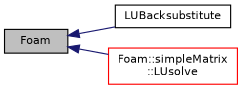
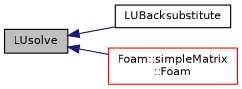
  digraph {
    rankdir=LR
    node [color=black fontname=Helvetica fontsize=10 shape=record]
    edge [color=midnightblue dir=back fontname=Helvetica fontsize=10 labelfontname=Helvetica labelfontsize=10 style=solid]
-   n1 [fillcolor=grey75 fontcolor=black height=0.2 label=Foam style=filled width=0.4]
+   n1 [fillcolor=grey75 fontcolor=black height=0.2 label=LUsolve style=filled width=0.4]
    n2 [height=0.2 label=LUBacksubstitute width=0.4]
-   n3 [color=red height=0.2 label="Foam::simpleMatrix\l::LUsolve" width=0.4]
+   n3 [color=red height=0.2 label="Foam::simpleMatrix\l::Foam" width=0.4]
    n1 -> n2
    n1 -> n3
  }
